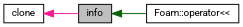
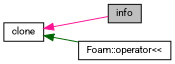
  digraph {
    fontname=Roboto
    rankdir=LR
    node [color=black fontname=Roboto fontsize=10 shape=record]
    edge [dir=back fontname=Roboto fontsize=10 labelfontname=FreeSans labelfontsize=10 style=solid]
    n1 [fillcolor=grey75 fontcolor=black height=0.2 label=info style=filled width=0.4]
    n2 [height=0.2 label="Foam::operator\<\<" width=0.4]
    n3 [height=0.2 label=clone width=0.4]
-   n1 -> n2 [color=darkgreen]
+   n3 -> n2 [color=darkgreen]
    n3 -> n1 [color=deeppink]
  }
